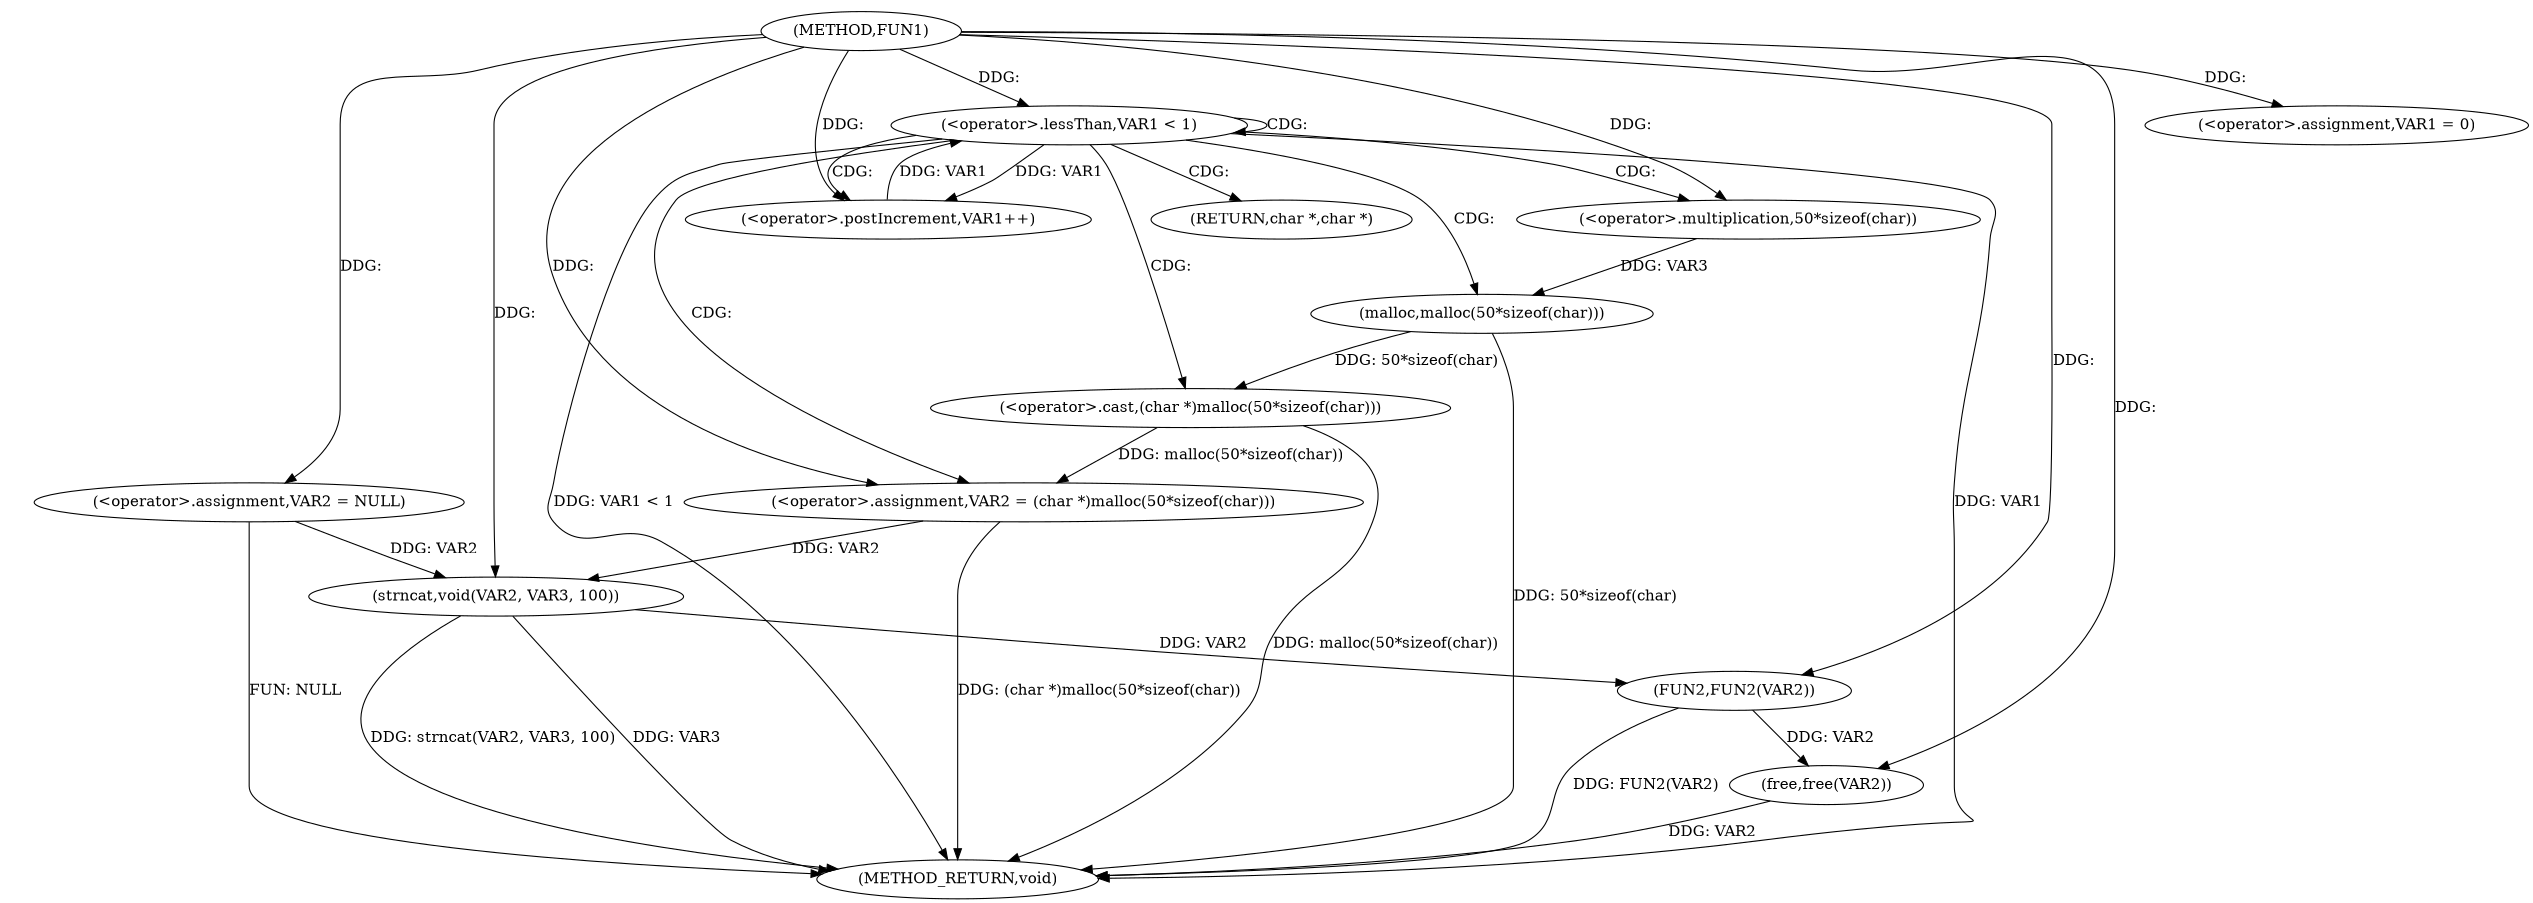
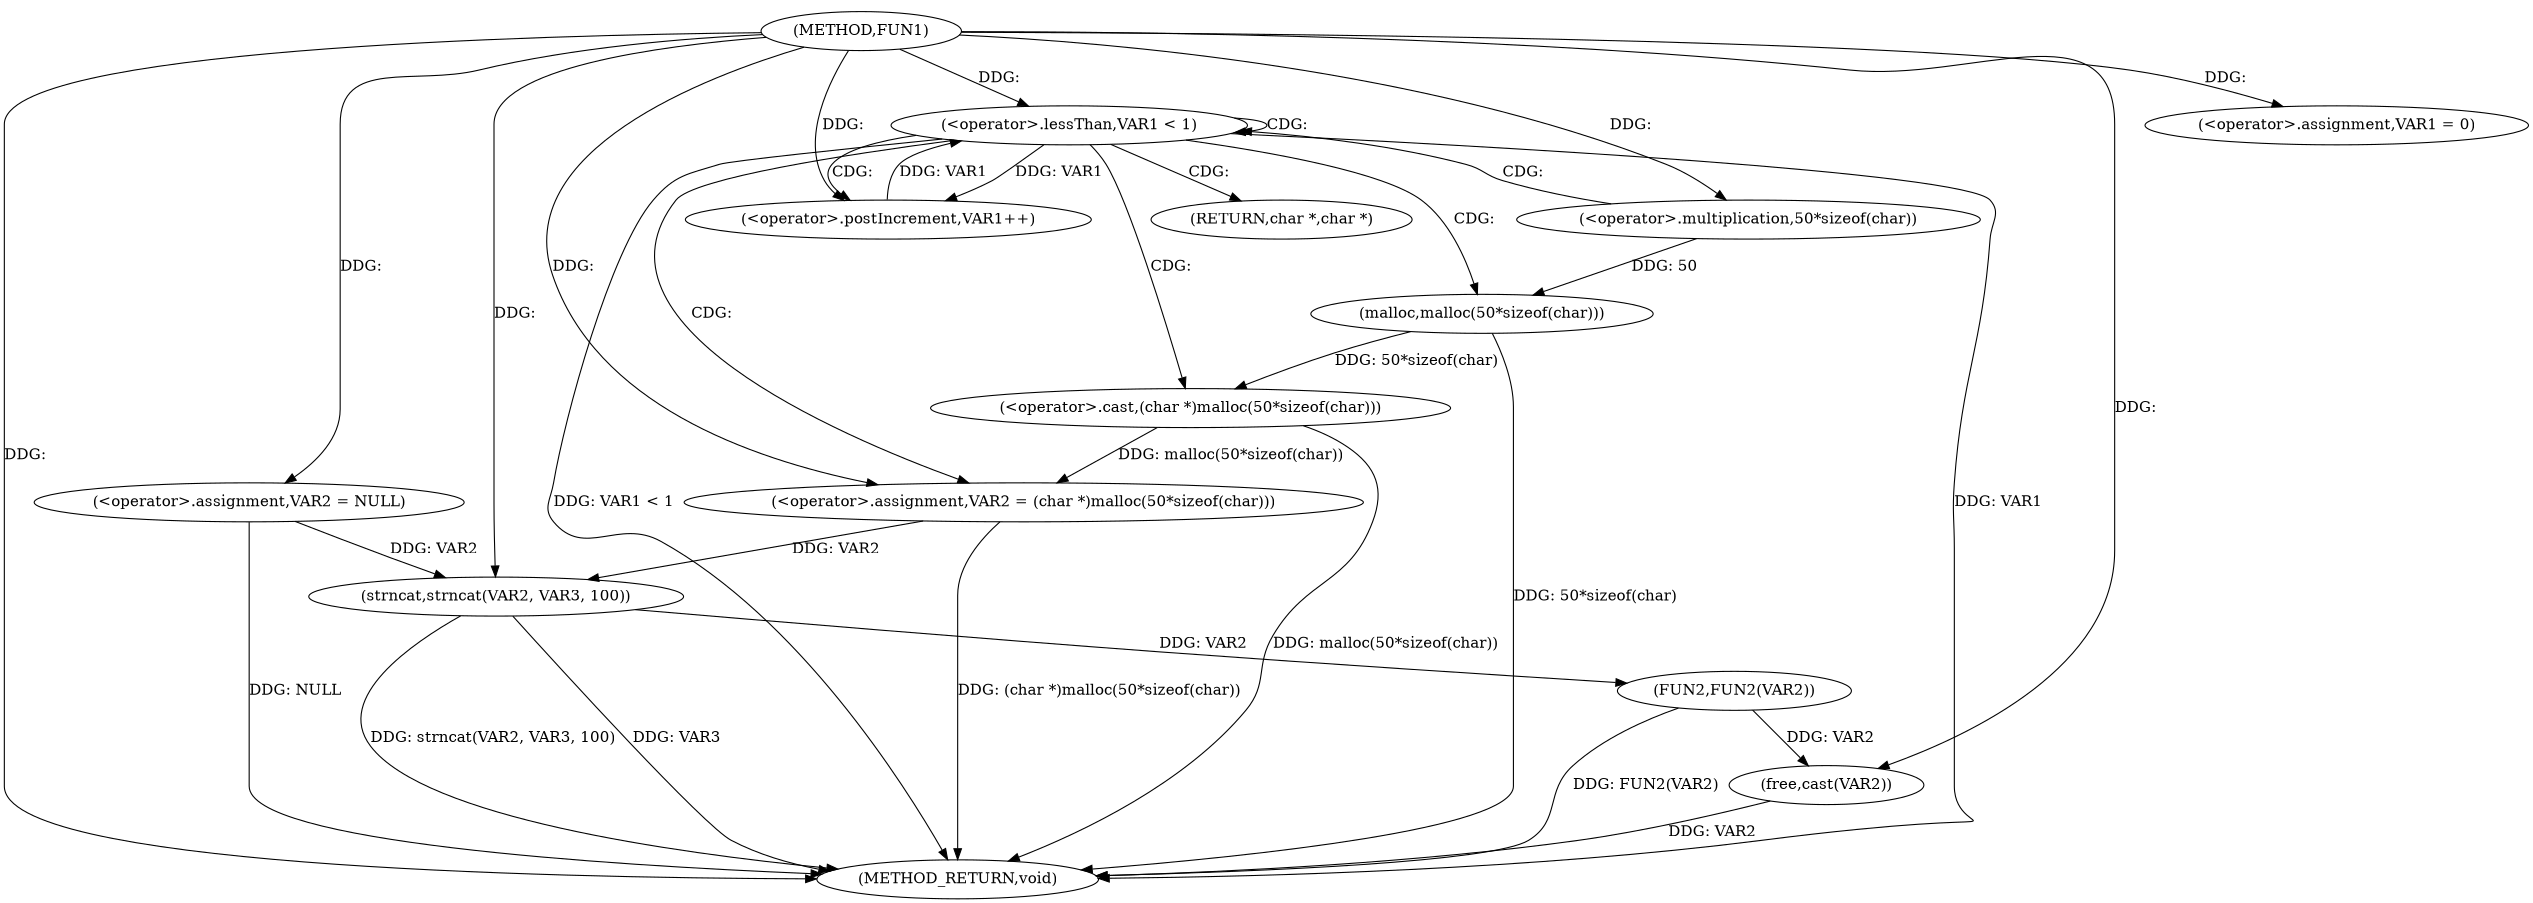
  digraph {
    n1 [label="(METHOD,FUN1)"]
    n2 [label="(<operator>.assignment,VAR2 = NULL)"]
    n3 [label="(<operator>.assignment,VAR1 = 0)"]
    n4 [label="(<operator>.lessThan,VAR1 < 1)"]
    n5 [label="(<operator>.postIncrement,VAR1++)"]
    n6 [label="(<operator>.assignment,VAR2 = (char *)malloc(50*sizeof(char)))"]
    n7 [label="(<operator>.multiplication,50*sizeof(char))"]
-   n8 [label="(strncat,void(VAR2, VAR3, 100))"]
+   n8 [label="(strncat,strncat(VAR2, VAR3, 100))"]
    n9 [label="(FUN2,FUN2(VAR2))"]
-   n10 [label="(free,free(VAR2))"]
+   n10 [label="(free,cast(VAR2))"]
    n11 [label="(METHOD_RETURN,void)"]
    n12 [label="(<operator>.cast,(char *)malloc(50*sizeof(char)))"]
    n13 [label="(malloc,malloc(50*sizeof(char)))"]
    n14 [label="(RETURN,char *,char *)"]
    n1 -> n2 [label="DDG: "]
    n1 -> n3 [label="DDG: "]
    n1 -> n4 [label="DDG: "]
    n1 -> n5 [label="DDG: "]
    n1 -> n6 [label="DDG: "]
    n1 -> n7 [label="DDG: "]
    n1 -> n8 [label="DDG: "]
-   n1 -> n9 [label="DDG: "]
+   n1 -> n11 [label="DDG: "]
    n1 -> n10 [label="DDG: "]
    n2 -> n8 [label="DDG: VAR2"]
-   n2 -> n11 [label="FUN: NULL"]
+   n2 -> n11 [label="DDG: NULL"]
    n4 -> n4 [label="CDG: "]
    n4 -> n5 [label="DDG: VAR1"]
    n4 -> n5 [label="CDG: "]
    n4 -> n6 [label="CDG: "]
-   n4 -> n7 [label="CDG: "]
+   n7 -> n4 [label="CDG: "]
    n4 -> n11 [label="DDG: VAR1"]
    n4 -> n11 [label="DDG: VAR1 < 1"]
    n4 -> n12 [label="CDG: "]
    n4 -> n13 [label="CDG: "]
    n4 -> n14 [label="CDG: "]
    n5 -> n4 [label="DDG: VAR1"]
    n6 -> n8 [label="DDG: VAR2"]
    n6 -> n11 [label="DDG: (char *)malloc(50*sizeof(char))"]
-   n7 -> n13 [label="DDG: VAR3"]
+   n7 -> n13 [label="DDG: 50"]
    n8 -> n9 [label="DDG: VAR2"]
    n8 -> n11 [label="DDG: VAR3"]
    n8 -> n11 [label="DDG: strncat(VAR2, VAR3, 100)"]
    n9 -> n10 [label="DDG: VAR2"]
    n9 -> n11 [label="DDG: FUN2(VAR2)"]
    n10 -> n11 [label="DDG: VAR2"]
    n12 -> n6 [label="DDG: malloc(50*sizeof(char))"]
    n12 -> n11 [label="DDG: malloc(50*sizeof(char))"]
    n13 -> n11 [label="DDG: 50*sizeof(char)"]
    n13 -> n12 [label="DDG: 50*sizeof(char)"]
  }
